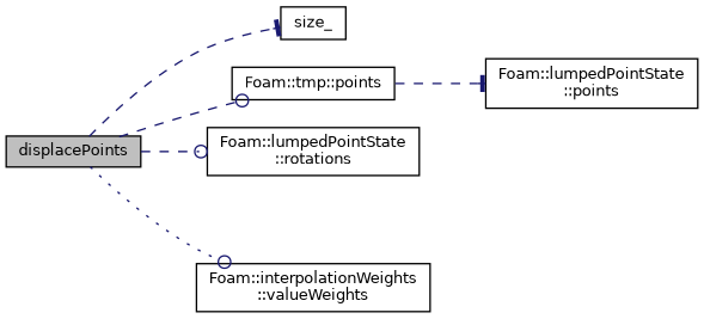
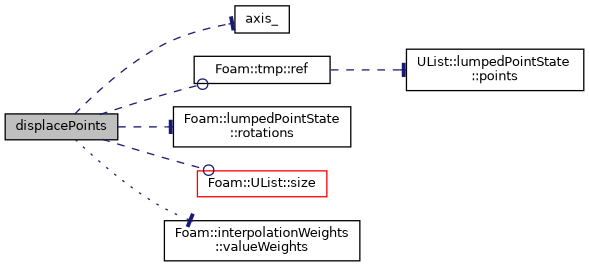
  digraph {
    rankdir=LR
    node [color=black fontname=Helvetica fontsize=10 shape=record]
    edge [arrowhead=tee color=midnightblue fontname=Helvetica fontsize=10 labelfontname=Helvetica labelfontsize=10 style=dashed]
    n1 [fillcolor=grey75 fontcolor=black height=0.2 label=displacePoints style=filled width=0.4]
-   n2 [height=0.2 label=size_ width=0.4]
-   n3 [height=0.2 label="Foam::tmp::points" width=0.4]
+   n2 [height=0.2 label=axis_ width=0.4]
+   n3 [height=0.2 label="Foam::tmp::ref" width=0.4]
    n4 [height=0.2 label="Foam::lumpedPointState\l::rotations" width=0.4]
+   n5 [color=red height=0.2 label="Foam::UList::size" width=0.4]
    n6 [height=0.2 label="Foam::interpolationWeights\l::valueWeights" width=0.4]
-   n7 [height=0.2 label="Foam::lumpedPointState\l::points" width=0.4]
+   n7 [height=0.2 label="UList::lumpedPointState\l::points" width=0.4]
    n1 -> n2
    n1 -> n3 [arrowhead=odot]
-   n1 -> n4 [arrowhead=odot]
-   n1 -> n6 [arrowhead=odot style=dotted]
+   n1 -> n4
+   n1 -> n5 [arrowhead=odot]
+   n1 -> n6 [style=dotted]
    n3 -> n7
  }
